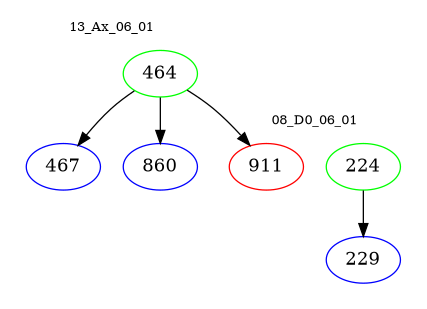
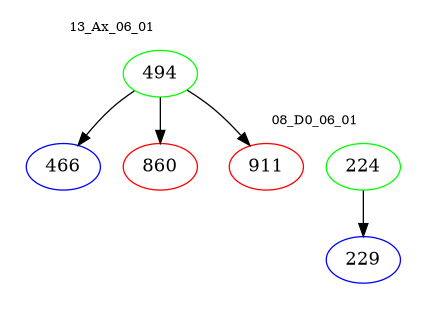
  digraph {
    node [color=green]
    edge [color=black]
-   n1 [label=464]
-   n2 [color=blue label=467]
-   n3 [color=blue label=860]
+   n1 [label=494]
+   n2 [color=blue label=466]
+   n3 [color=red label=860]
    n4 [label=224]
    n5 [color=blue label=229]
    n6 [color=red label=911]
    subgraph cluster_1 {
      color=white
      fontsize=10
      label="13_Ax_06_01"
      n1
      n2
      n3
    }
    subgraph cluster_2 {
      color=white
      fontsize=10
      label="08_D0_06_01"
      n4
      n5
      n6
    }
    n1 -> n2
    n1 -> n3
    n1 -> n6
    n4 -> n5
  }
